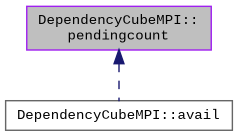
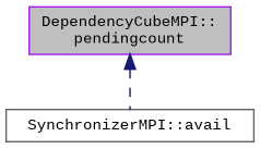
  digraph {
    rankdir=TB
    fontname="Liberation Mono"
    node [fontname="Liberation Mono" fontsize=10 shape=record style=filled]
    n1 [color=purple fillcolor=grey75 fontcolor=black height=0.2 label="DependencyCubeMPI::\lpendingcount" width=0.4]
-   n2 [color=gray40 fillcolor=white height=0.2 label="DependencyCubeMPI::avail" width=0.4]
+   n2 [color=gray40 fillcolor=white height=0.2 label="SynchronizerMPI::avail" width=0.4]
    n1 -> n2 [color=midnightblue dir=back fontname="Liberation Mono" fontsize=10 labelfontname=Helvetica labelfontsize=10 style=dashed]
  }
